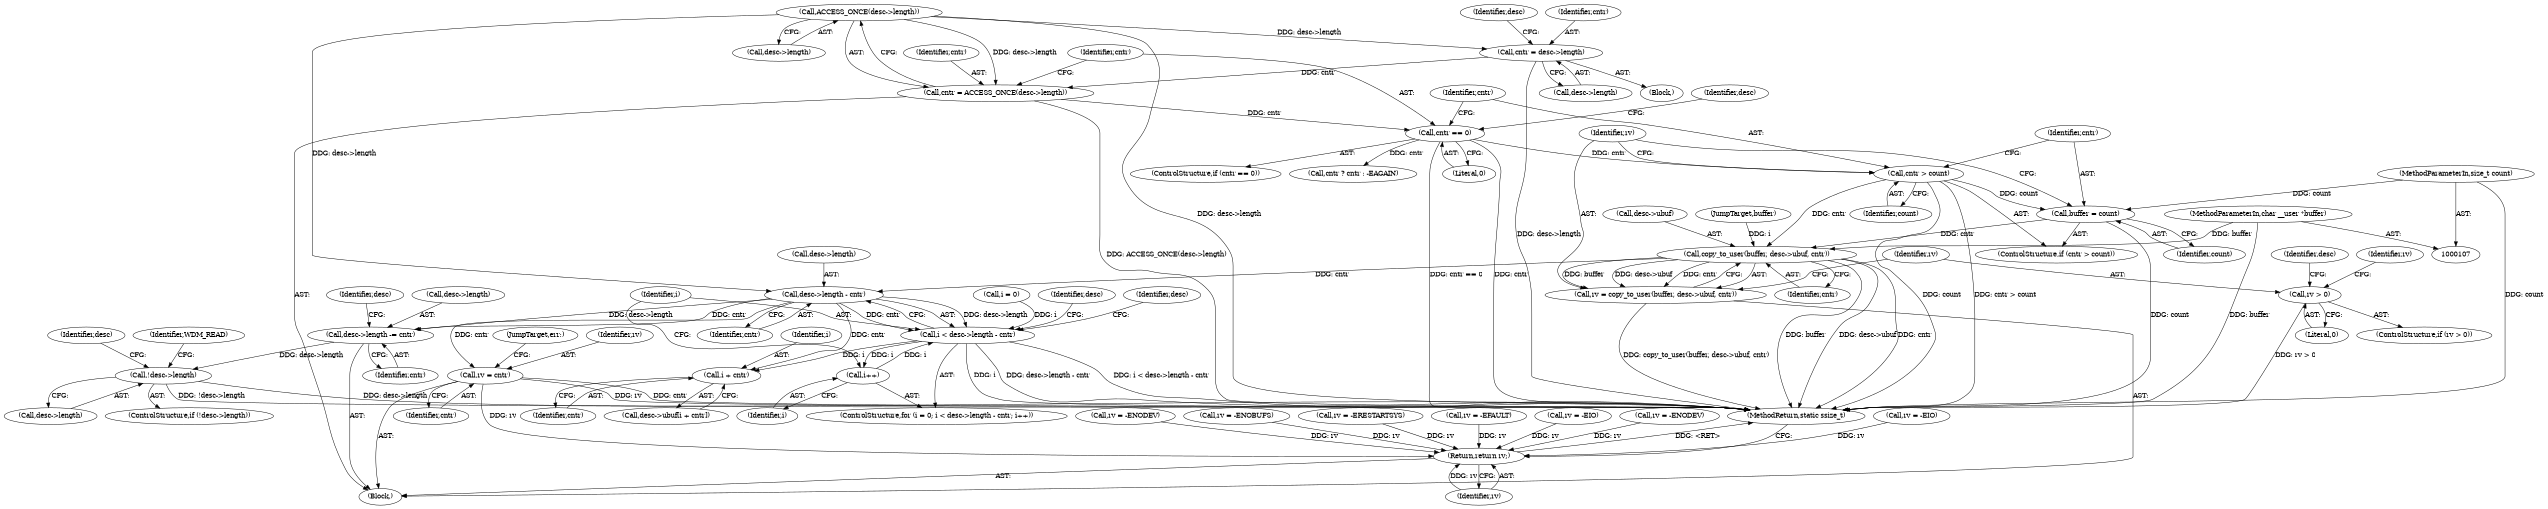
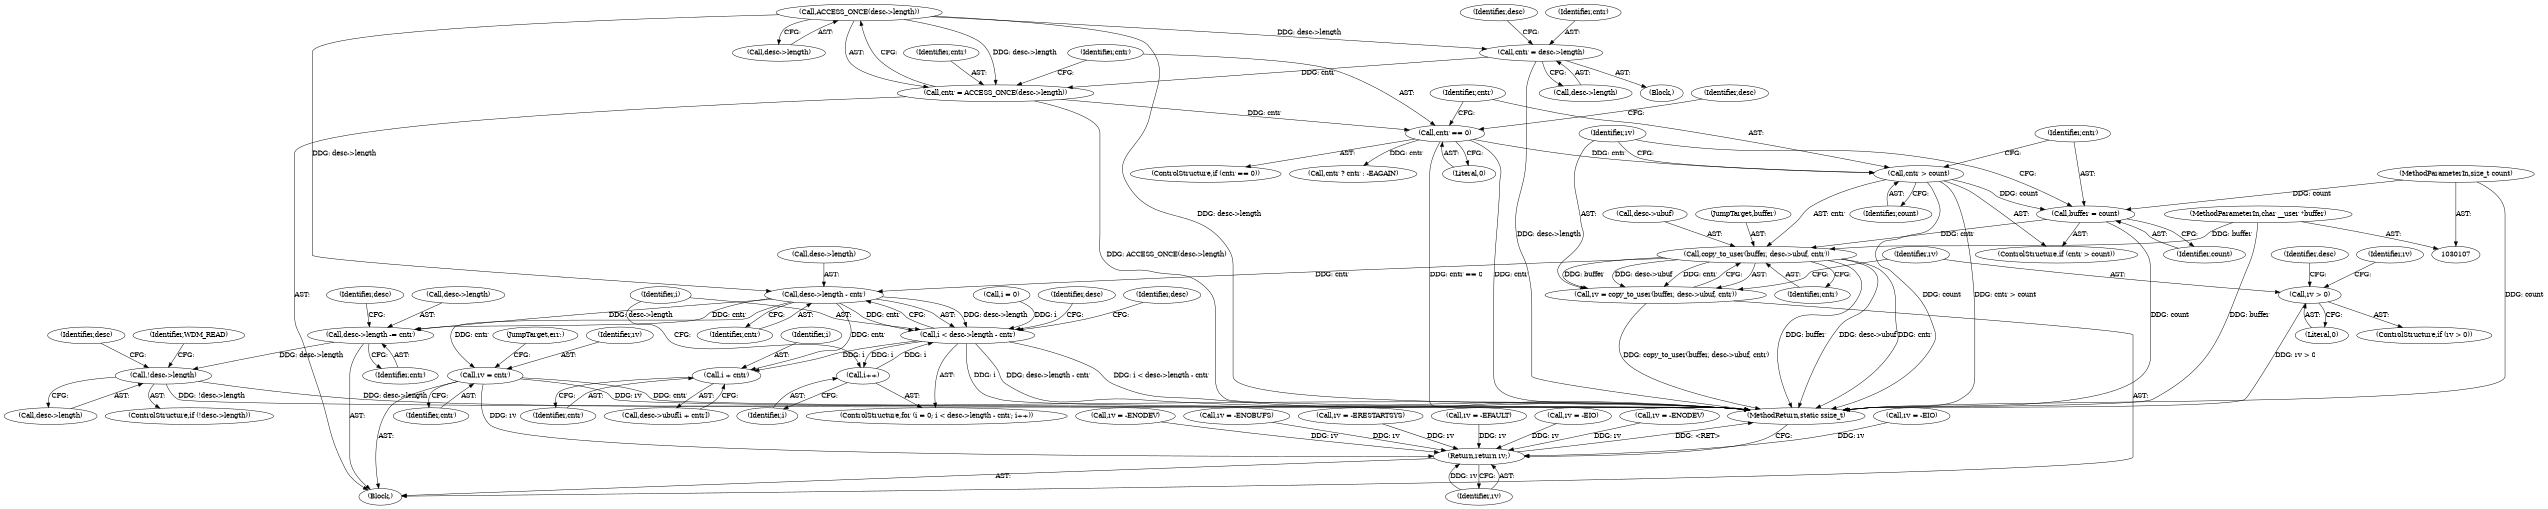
  digraph {
    n1 [label="(Call,copy_to_user(buffer, desc->ubuf, cntr))"]
    n2 [label="(Call,rv = copy_to_user(buffer, desc->ubuf, cntr))"]
    n3 [label="(Call,desc->length - cntr)"]
    n4 [label="(MethodReturn,static ssize_t)"]
    n5 [label="(Identifier,cntr)"]
    n6 [label="(Block,)"]
    n7 [label="(Call,i < desc->length - cntr)"]
    n8 [label="(Call,i + cntr)"]
    n9 [label="(Call,desc->length -= cntr)"]
    n10 [label="(Call,rv = cntr)"]
    n11 [label="(Identifier,cntr)"]
    n12 [label="(Return,return rv;)"]
    n13 [label="(MethodParameterIn,char __user *buffer)"]
-   1000107
+   1000107 [label=1030107]
    n15 [label="(Call,cntr > count)"]
    n16 [label="(Call,buffer = count)"]
    n17 [label="(ControlStructure,if (cntr > count))"]
    n18 [label="(Identifier,count)"]
    n19 [label="(Identifier,count)"]
    n20 [label="(Call,cntr = desc->length)"]
    n21 [label="(Call,desc->length)"]
    n22 [label="(Block,)"]
    n23 [label="(Call,cntr = ACCESS_ONCE(desc->length))"]
    n24 [label="(Call,ACCESS_ONCE(desc->length))"]
    n25 [label="(Call,desc->length)"]
    n26 [label="(Call,cntr == 0)"]
    n27 [label="(Literal,0)"]
    n28 [label="(ControlStructure,if (cntr == 0))"]
    n29 [label="(Call,cntr ? cntr : -EAGAIN)"]
    n30 [label="(MethodParameterIn,size_t count)"]
    n31 [label="(Call,rv > 0)"]
    n32 [label="(Literal,0)"]
    n33 [label="(ControlStructure,if (rv > 0))"]
    n34 [label="(Call,i++)"]
    n35 [label="(ControlStructure,for (i = 0; i < desc->length - cntr; i++))"]
    n36 [label="(Identifier,cntr)"]
    n37 [label="(Call,desc->ubuf[i + cntr])"]
    n38 [label="(Call,!desc->length)"]
    n39 [label="(Identifier,cntr)"]
    n40 [label="(Identifier,cntr)"]
    n41 [label="(Identifier,i)"]
    n42 [label="(ControlStructure,if (!desc->length))"]
    n43 [label="(Call,desc->length)"]
    n44 [label="(Identifier,rv)"]
    n45 [label="(Call,rv = -EFAULT)"]
    n46 [label="(Identifier,desc)"]
    n47 [label="(Call,rv = -EIO)"]
    n48 [label="(JumpTarget,err:)"]
    n49 [label="(Call,i = 0)"]
    n50 [label="(Identifier,rv)"]
    n51 [label="(Call,rv = -ENODEV)"]
    n52 [label="(Identifier,desc)"]
    n53 [label="(Identifier,cntr)"]
    n54 [label="(Call,rv = -EIO)"]
    n55 [label="(Identifier,rv)"]
    n56 [label="(Call,rv = -ENODEV)"]
    n57 [label="(Identifier,i)"]
    n58 [label="(Identifier,cntr)"]
    n59 [label="(Identifier,desc)"]
    n60 [label="(Identifier,desc)"]
    n61 [label="(JumpTarget,buffer)"]
    n62 [label="(Identifier,cntr)"]
    n63 [label="(Identifier,WDM_READ)"]
    n64 [label="(Identifier,desc)"]
    n65 [label="(Identifier,cntr)"]
    n66 [label="(Identifier,rv)"]
    n67 [label="(Identifier,desc)"]
    n68 [label="(Identifier,cntr)"]
    n69 [label="(Identifier,rv)"]
    n70 [label="(Call,desc->length)"]
    n71 [label="(Call,rv = -ENOBUFS)"]
    n72 [label="(Identifier,desc)"]
    n73 [label="(Call,rv = -ERESTARTSYS)"]
    n74 [label="(Identifier,i)"]
    n75 [label="(Call,desc->ubuf)"]
    n76 [label="(Call,desc->length)"]
    n1 -> n2 [label="AST: "]
    n1 -> n2 [label="DDG: buffer"]
    n1 -> n2 [label="DDG: desc->ubuf"]
    n1 -> n2 [label="DDG: cntr"]
    n1 -> n3 [label="DDG: cntr"]
    n1 -> n4 [label="DDG: desc->ubuf"]
    n1 -> n4 [label="DDG: cntr"]
    n1 -> n4 [label="DDG: buffer"]
    n1 -> n5 [label="CFG: "]
    n2 -> n1 [label="CFG: "]
    n2 -> n4 [label="DDG: copy_to_user(buffer, desc->ubuf, cntr)"]
    n2 -> n6 [label="AST: "]
    n3 -> n7 [label="AST: "]
    n3 -> n7 [label="DDG: desc->length"]
    n3 -> n7 [label="DDG: cntr"]
    n3 -> n8 [label="DDG: cntr"]
    n3 -> n9 [label="DDG: cntr"]
    n3 -> n9 [label="DDG: desc->length"]
    n3 -> n10 [label="DDG: cntr"]
    n3 -> n11 [label="CFG: "]
    n4 -> n12 [label="CFG: "]
    n5 -> n1 [label="AST: "]
    n7 -> n3 [label="CFG: "]
    n7 -> n4 [label="DDG: i < desc->length - cntr"]
    n7 -> n4 [label="DDG: i"]
    n7 -> n4 [label="DDG: desc->length - cntr"]
    n7 -> n8 [label="DDG: i"]
    n7 -> n34 [label="DDG: i"]
    n7 -> n35 [label="AST: "]
    n8 -> n36 [label="CFG: "]
    n8 -> n37 [label="AST: "]
    n9 -> n6 [label="AST: "]
    n9 -> n38 [label="DDG: desc->length"]
    n9 -> n39 [label="CFG: "]
    n10 -> n4 [label="DDG: cntr"]
    n10 -> n4 [label="DDG: rv"]
    n10 -> n6 [label="AST: "]
    n10 -> n12 [label="DDG: rv"]
    n10 -> n40 [label="CFG: "]
    n11 -> n3 [label="AST: "]
    n12 -> n4 [label="DDG: <RET>"]
    n12 -> n6 [label="AST: "]
    n12 -> n44 [label="CFG: "]
    n13 -> n1 [label="DDG: buffer"]
    n13 -> n4 [label="DDG: buffer"]
    n13 -> 1000107 [label="AST: "]
-   n15 -> n1 [label="DDG: cntr"]
+   n15 -> n1 [label="AST: cntr"]
    n15 -> n4 [label="DDG: cntr > count"]
    n15 -> n4 [label="DDG: count"]
    n15 -> n16 [label="DDG: count"]
    n15 -> n17 [label="AST: "]
    n15 -> n18 [label="CFG: "]
    n16 -> n1 [label="DDG: cntr"]
    n16 -> n4 [label="DDG: count"]
    n16 -> n17 [label="AST: "]
    n16 -> n19 [label="CFG: "]
    n18 -> n15 [label="AST: "]
    n19 -> n16 [label="AST: "]
    n20 -> n4 [label="DDG: desc->length"]
    n20 -> n21 [label="CFG: "]
    n20 -> n22 [label="AST: "]
    n20 -> n23 [label="DDG: cntr"]
    n21 -> n20 [label="AST: "]
    n23 -> n4 [label="DDG: ACCESS_ONCE(desc->length)"]
    n23 -> n6 [label="AST: "]
    n23 -> n24 [label="CFG: "]
    n23 -> n26 [label="DDG: cntr"]
    n24 -> n3 [label="DDG: desc->length"]
    n24 -> n4 [label="DDG: desc->length"]
    n24 -> n20 [label="DDG: desc->length"]
    n24 -> n23 [label="AST: "]
    n24 -> n23 [label="DDG: desc->length"]
    n24 -> n25 [label="CFG: "]
    n25 -> n24 [label="AST: "]
    n26 -> n4 [label="DDG: cntr == 0"]
    n26 -> n4 [label="DDG: cntr"]
    n26 -> n15 [label="DDG: cntr"]
    n26 -> n27 [label="CFG: "]
    n26 -> n28 [label="AST: "]
    n26 -> n29 [label="DDG: cntr"]
    n27 -> n26 [label="AST: "]
    n30 -> n4 [label="DDG: count"]
    n30 -> 1000107 [label="AST: "]
    n30 -> n16 [label="DDG: count"]
    n31 -> n4 [label="DDG: rv > 0"]
    n31 -> n32 [label="CFG: "]
    n31 -> n33 [label="AST: "]
    n32 -> n31 [label="AST: "]
    n34 -> n7 [label="DDG: i"]
    n34 -> n35 [label="AST: "]
    n34 -> n41 [label="CFG: "]
    n36 -> n8 [label="AST: "]
    n37 -> n8 [label="CFG: "]
    n38 -> n4 [label="DDG: !desc->length"]
    n38 -> n4 [label="DDG: desc->length"]
    n38 -> n42 [label="AST: "]
    n38 -> n43 [label="CFG: "]
    n39 -> n9 [label="AST: "]
    n40 -> n10 [label="AST: "]
    n41 -> n34 [label="AST: "]
    n43 -> n38 [label="AST: "]
    n44 -> n12 [label="AST: "]
    n44 -> n12 [label="DDG: rv"]
    n45 -> n12 [label="DDG: rv"]
    n46 -> n20 [label="CFG: "]
    n47 -> n12 [label="DDG: rv"]
    n48 -> n10 [label="CFG: "]
    n49 -> n7 [label="DDG: i"]
    n50 -> n2 [label="CFG: "]
    n50 -> n31 [label="AST: "]
    n51 -> n12 [label="DDG: rv"]
    n52 -> n9 [label="CFG: "]
    n53 -> n20 [label="AST: "]
    n54 -> n12 [label="DDG: rv"]
    n55 -> n2 [label="AST: "]
    n55 -> n15 [label="CFG: "]
    n55 -> n16 [label="CFG: "]
    n56 -> n12 [label="DDG: rv"]
    n57 -> n8 [label="AST: "]
    n58 -> n23 [label="CFG: "]
    n58 -> n26 [label="AST: "]
    n59 -> n26 [label="CFG: "]
    n60 -> n38 [label="CFG: "]
-   n61 -> n1 [label="DDG: i"]
+   n61 -> n1 [label="AST: "]
    n62 -> n15 [label="CFG: "]
    n62 -> n16 [label="AST: "]
    n63 -> n38 [label="CFG: "]
    n64 -> n31 [label="CFG: "]
    n65 -> n23 [label="AST: "]
    n66 -> n10 [label="AST: "]
    n67 -> n7 [label="CFG: "]
    n68 -> n15 [label="AST: "]
    n68 -> n26 [label="CFG: "]
    n69 -> n31 [label="CFG: "]
    n70 -> n3 [label="AST: "]
    n71 -> n12 [label="DDG: rv"]
    n72 -> n7 [label="CFG: "]
    n73 -> n12 [label="DDG: rv"]
    n74 -> n7 [label="AST: "]
    n74 -> n34 [label="CFG: "]
    n75 -> n1 [label="AST: "]
    n76 -> n9 [label="AST: "]
  }
